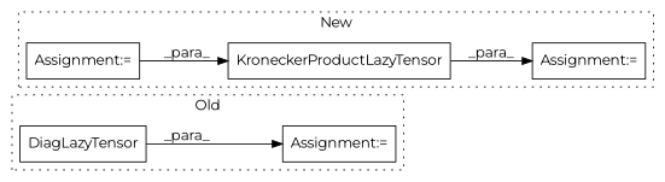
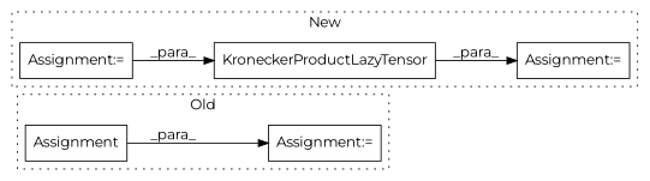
  digraph {
    rankdir=LR
    fontname=Montserrat
    node [a=7 l=1 shape=box fontname=Montserrat]
    edge [fontname=Montserrat]
-   n1 [a=32 l="15,1" label=DiagLazyTensor s="6388,6422"]
+   n1 [a=32 l="15,1" label=Assignment s="6388,6422"]
    n2 [label="Assignment:=" s=6351]
    n3 [a=32 l="38,-5" label=KroneckerProductLazyTensor s="2544,2701"]
    n4 [l=33 label="Assignment:=" s=2660]
    n5 [label="Assignment:=" s=2543]
    subgraph cluster_1 {
      label=Old
      style=dotted
      n1
      n2
    }
    subgraph cluster_2 {
      label=New
      style=dotted
      n3
      n4
      n5
    }
    n1 -> n2 [label=_para_]
    n3 -> n5 [label=_para_]
    n4 -> n3 [label=_para_]
  }
